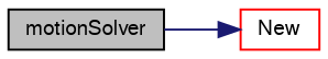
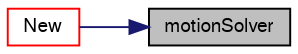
  digraph {
    rankdir=LR
    node [fontname=FreeSans fontsize=10 shape=record]
    n1 [color=black fillcolor=grey75 fontcolor=black height=0.2 label=motionSolver style=filled width=0.4]
    n2 [color=red height=0.2 label=New width=0.4]
-   n1 -> n2 [color=midnightblue fontname=FreeSans fontsize=10 labelfontname=FreeSans labelfontsize=10 style=solid]
+   n2 -> n1 [color=midnightblue fontname=FreeSans fontsize=10 labelfontname=FreeSans labelfontsize=10 style=solid]
  }
